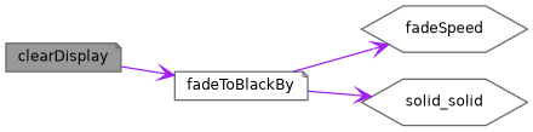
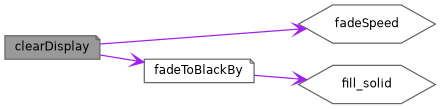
  digraph {
    rankdir=LR
    node [color=grey40 fillcolor=white fontname=Helvetica fontsize=10 shape=note style=filled]
    edge [arrowhead=vee color=purple fontname=Helvetica fontsize=10 labelfontname=Helvetica labelfontsize=10 style=solid]
    n1 [color=gray40 fillcolor=grey60 fontcolor=black height=0.2 label=clearDisplay width=0.4]
    n2 [height=0.2 label=fadeSpeed shape=hexagon width=0.4]
    n3 [height=0.2 label=fadeToBlackBy width=0.4]
-   n4 [height=0.2 label=solid_solid shape=hexagon width=0.4]
-   n3 -> n2
+   n4 [height=0.2 label=fill_solid shape=hexagon width=0.4]
+   n1 -> n2
    n1 -> n3
    n3 -> n4
  }
